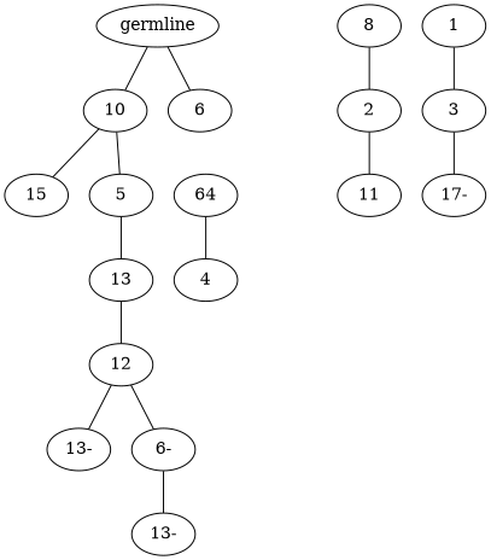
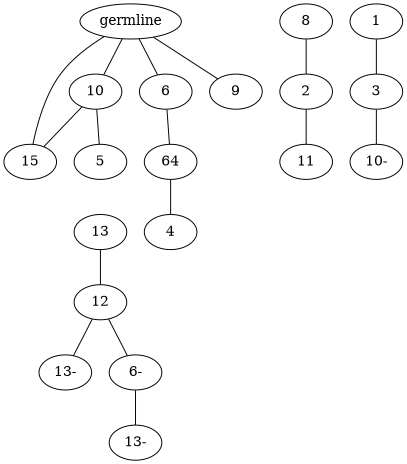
  graph {
    n1 [label=germline]
    n2 [label=10]
    n3 [label=15]
    n4 [label=6]
+   n5 [label=9]
    n6 [label=5]
    n7 [label=64]
    n8 [label=8]
    n9 [label=2]
    n10 [label=1]
    n11 [label=3]
    n12 [label=13]
-   n13 [label="17-"]
+   n13 [label="10-"]
    n14 [label=12]
    n15 [label="13-"]
    n16 [label="6-"]
    n17 [label="13-"]
    n18 [label=4]
    n19 [label=11]
    n1 -- n2
+   n1 -- n3
    n1 -- n4
+   n1 -- n5
    n2 -- n3
    n2 -- n6
-   n6 -- n12
+   n4 -- n7
    n7 -- n18
    n8 -- n9
    n9 -- n19
    n10 -- n11
    n11 -- n13
    n12 -- n14
    n14 -- n15
    n14 -- n16
    n16 -- n17
  }
